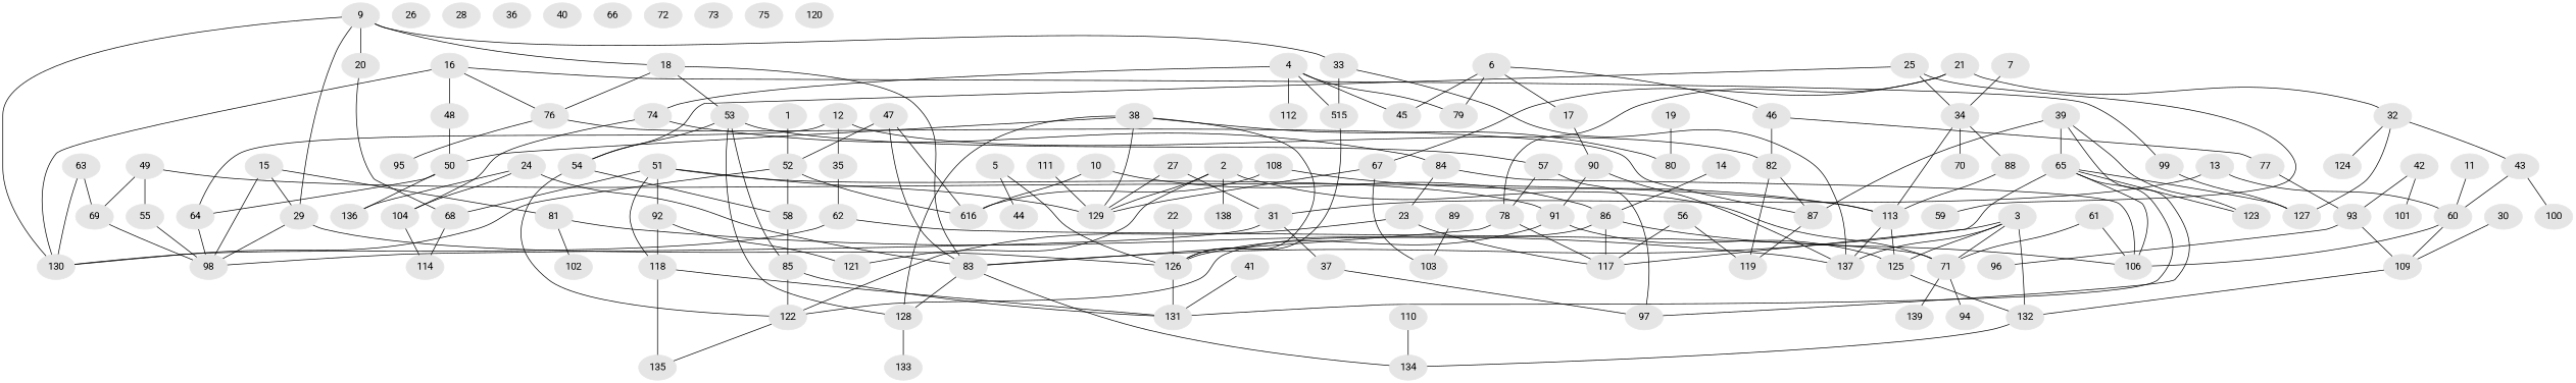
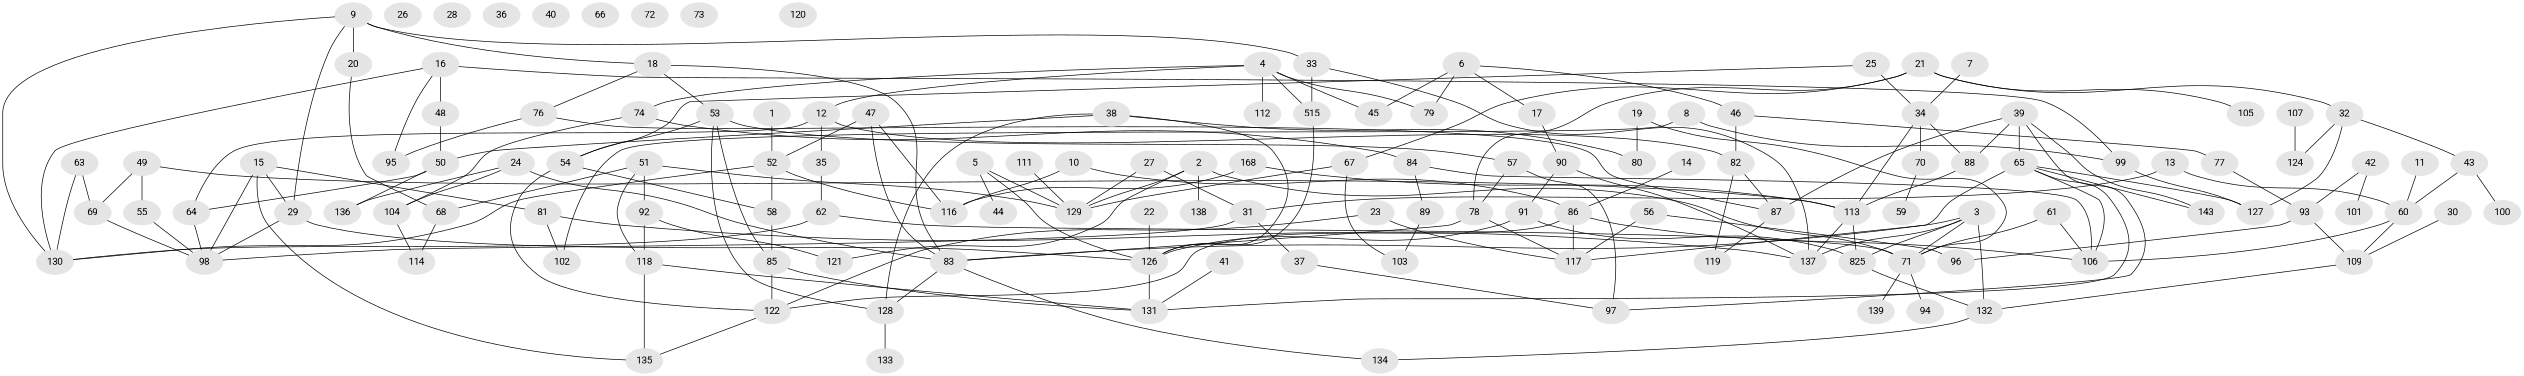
  graph {
    fontname=Roboto
    node [color=gray90 fontname=Roboto style=filled]
    edge [fontname=Roboto]
    1
    52
    130
-   116 [label=616]
+   116
    58
    2
    71
    121
    129
    138
    94
    139
    3
    83
-   125
+   125 [label=825]
    132
    137
    128
    134
    4
    12
    45
    74
    79
    112
    n26 [label=515]
    35
    64
    82
    104
    84
    126
    5
    44
    131
    6
    17
    46
    90
    77
    7
    34
    70
    88
    113
+   8
    99
    102
    127
    9
    18
    20
    29
    33
    76
    53
    68
    98
    10
    86
    117
    122
    106
    11
    60
    109
    62
    87
    119
    13
    31
    37
    14
    15
    81
    135
    16
    48
    50
    95
    91
    54
    57
    85
    19
    80
    114
    21
    32
    67
    78
+   105
    43
    124
    103
    22
    23
    24
    136
    25
    59
    26
    27
    28
    30
    97
    100
    36
    38
    133
    39
    65
-   123
+   123 [label=143]
    40
    41
    42
    93
    101
    96
    47
    49
    55
    69
    51
    92
    118
    56
    61
    63
    66
    72
    73
    89
-   75
-   108
-   110
+   107
+   108 [label=168]
    111
    120
    1 -- 52
    52 -- 130
    52 -- 116
    52 -- 58
    58 -- 85
    2 -- 71
    2 -- 121
    2 -- 129
    2 -- 138
    71 -- 94
    71 -- 139
    3 -- 71
    3 -- 83
    3 -- 125
    3 -- 132
    3 -- 137
    83 -- 128
    83 -- 134
    125 -- 132
    132 -- 134
    128 -- 133
+   4 -- 12
    4 -- 45
    4 -- 74
    4 -- 79
    4 -- 112
    4 -- n26
    12 -- 35
    12 -- 64
    12 -- 82
    74 -- 104
    74 -- 84
    n26 -- 126
    35 -- 62
    64 -- 98
    82 -- 87
    82 -- 119
    104 -- 114
    84 -- 106
-   84 -- 23
+   84 -- 89
    126 -- 131
    5 -- 126
    5 -- 44
    6 -- 45
    6 -- 79
    6 -- 17
    6 -- 46
    17 -- 90
    46 -- 82
    46 -- 77
    90 -- 137
    90 -- 91
    77 -- 93
    7 -- 34
    34 -- 70
    34 -- 88
    34 -- 113
    88 -- 113
    113 -- 125
    113 -- 137
+   8 -- 99
+   8 -- 102
    99 -- 127
    9 -- 130
    9 -- 18
    9 -- 20
    9 -- 29
    9 -- 33
    18 -- 83
    18 -- 76
    18 -- 53
    20 -- 68
    29 -- 126
    29 -- 98
    33 -- 137
    33 -- n26
    76 -- 87
    76 -- 95
    53 -- 128
    53 -- 54
    53 -- 57
    53 -- 85
    68 -- 114
    10 -- 116
    10 -- 86
    86 -- 117
    86 -- 122
    86 -- 106
    122 -- 135
    11 -- 60
    60 -- 106
    60 -- 109
    109 -- 132
    62 -- 130
    62 -- 71
    87 -- 119
    13 -- 60
    13 -- 31
    31 -- 98
    31 -- 37
    37 -- 97
    14 -- 86
    15 -- 29
    15 -- 98
    15 -- 81
+   15 -- 135
    81 -- 137
    81 -- 102
    16 -- 130
    16 -- 99
-   16 -- 76
+   16 -- 95
    16 -- 48
    48 -- 50
    50 -- 64
    50 -- 136
    91 -- 125
    91 -- 126
    54 -- 58
    54 -- 122
    57 -- 78
    57 -- 97
    85 -- 131
    85 -- 122
+   19 -- 71
    19 -- 80
    21 -- 32
    21 -- 67
    21 -- 78
+   21 -- 105
    32 -- 127
    32 -- 43
    32 -- 124
    67 -- 129
    67 -- 103
    78 -- 83
    78 -- 117
    43 -- 60
    43 -- 100
    22 -- 126
    23 -- 117
    23 -- 122
    24 -- 83
    24 -- 104
    24 -- 136
    25 -- 34
    25 -- 54
-   25 -- 59
+   70 -- 59
    27 -- 129
    27 -- 31
    30 -- 109
-   38 -- 129
+   5 -- 129
    38 -- 128
    38 -- 126
    38 -- 50
    38 -- 80
+   39 -- 88
    39 -- 87
    39 -- 97
    39 -- 65
    39 -- 123
    65 -- 131
    65 -- 127
    65 -- 117
    65 -- 106
    65 -- 123
    41 -- 131
    42 -- 93
    42 -- 101
    93 -- 109
    93 -- 96
    47 -- 52
    47 -- 116
    47 -- 83
    49 -- 113
    49 -- 55
    49 -- 69
    55 -- 98
    69 -- 98
    51 -- 129
    51 -- 68
-   51 -- 91
    51 -- 92
    51 -- 118
    92 -- 121
    92 -- 118
    118 -- 131
    118 -- 135
    56 -- 117
-   56 -- 119
+   56 -- 96
    61 -- 71
    61 -- 106
    63 -- 130
    63 -- 69
    89 -- 103
+   107 -- 124
    108 -- 116
    108 -- 113
-   110 -- 134
    111 -- 129
  }
